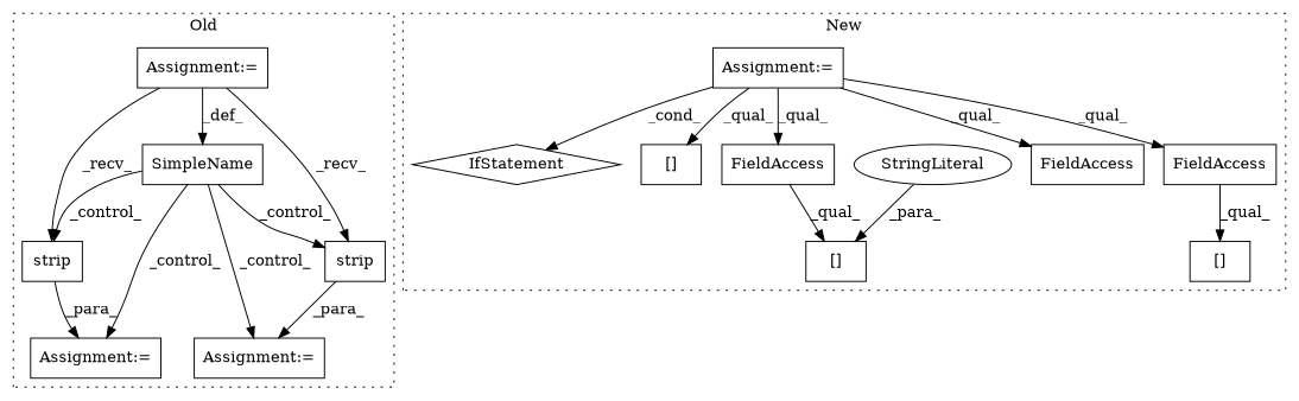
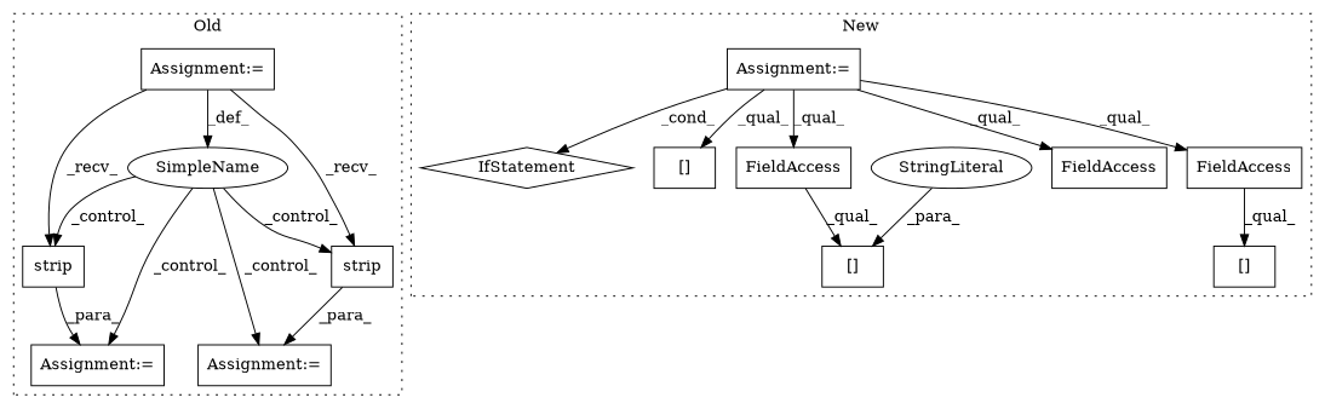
  digraph {
    node [a=7 l=7 shape=box]
    n1 [a=32 label=strip s=9496]
    n2 [l=1 label="Assignment:=" s=9487]
    n3 [l=16 label="Assignment:=" s=9165]
-   n4 [a=42 label=SimpleName l=""]
+   n4 [a=42 label=SimpleName shape=ellipse l=""]
    n5 [l=1 label="Assignment:=" s=9414]
    n6 [a=32 label=strip s=9444]
    n7 [a=2 l="18,1" label="[]" s="9360,9386"]
    n8 [a=45 l=8 label=StringLiteral s=9378 shape=ellipse]
    n9 [l=12 label="Assignment:=" s=6424]
    n10 [a=25 l="4,2" label=IfStatement s="10125,10172" shape=diamond]
    n11 [a=2 l="12,1" label="[]" s="6653,6666"]
    n12 [a=22 l=17 label=FieldAccess s=9360]
    n13 [a=22 l=14 label=FieldAccess s=10136]
    n14 [a=22 l=10 label=FieldAccess s=10161]
    n15 [a=2 l="15,1" label="[]" s="10136,10159"]
    subgraph cluster_1 {
      label=Old
      style=dotted
      n1
      n2
      n3
      n4
      n5
      n6
    }
    subgraph cluster_2 {
      label=New
      style=dotted
      n7
      n8
      n9
      n10
      n11
      n12
      n13
      n14
      n15
    }
    n1 -> n2 [label=_para_]
    n3 -> n1 [label=_recv_]
    n3 -> n4 [label=_def_]
    n3 -> n6 [label=_recv_]
    n4 -> n1 [label=_control_]
    n4 -> n2 [label=_control_]
    n4 -> n5 [label=_control_]
    n4 -> n6 [label=_control_]
    n6 -> n5 [label=_para_]
    n8 -> n7 [label=_para_]
    n9 -> n10 [label=_cond_]
    n9 -> n11 [label=_qual_]
    n9 -> n12 [label=_qual_]
    n9 -> n13 [label=_qual_]
    n9 -> n14 [label=_qual_]
    n12 -> n7 [label=_qual_]
    n13 -> n15 [label=_qual_]
  }
